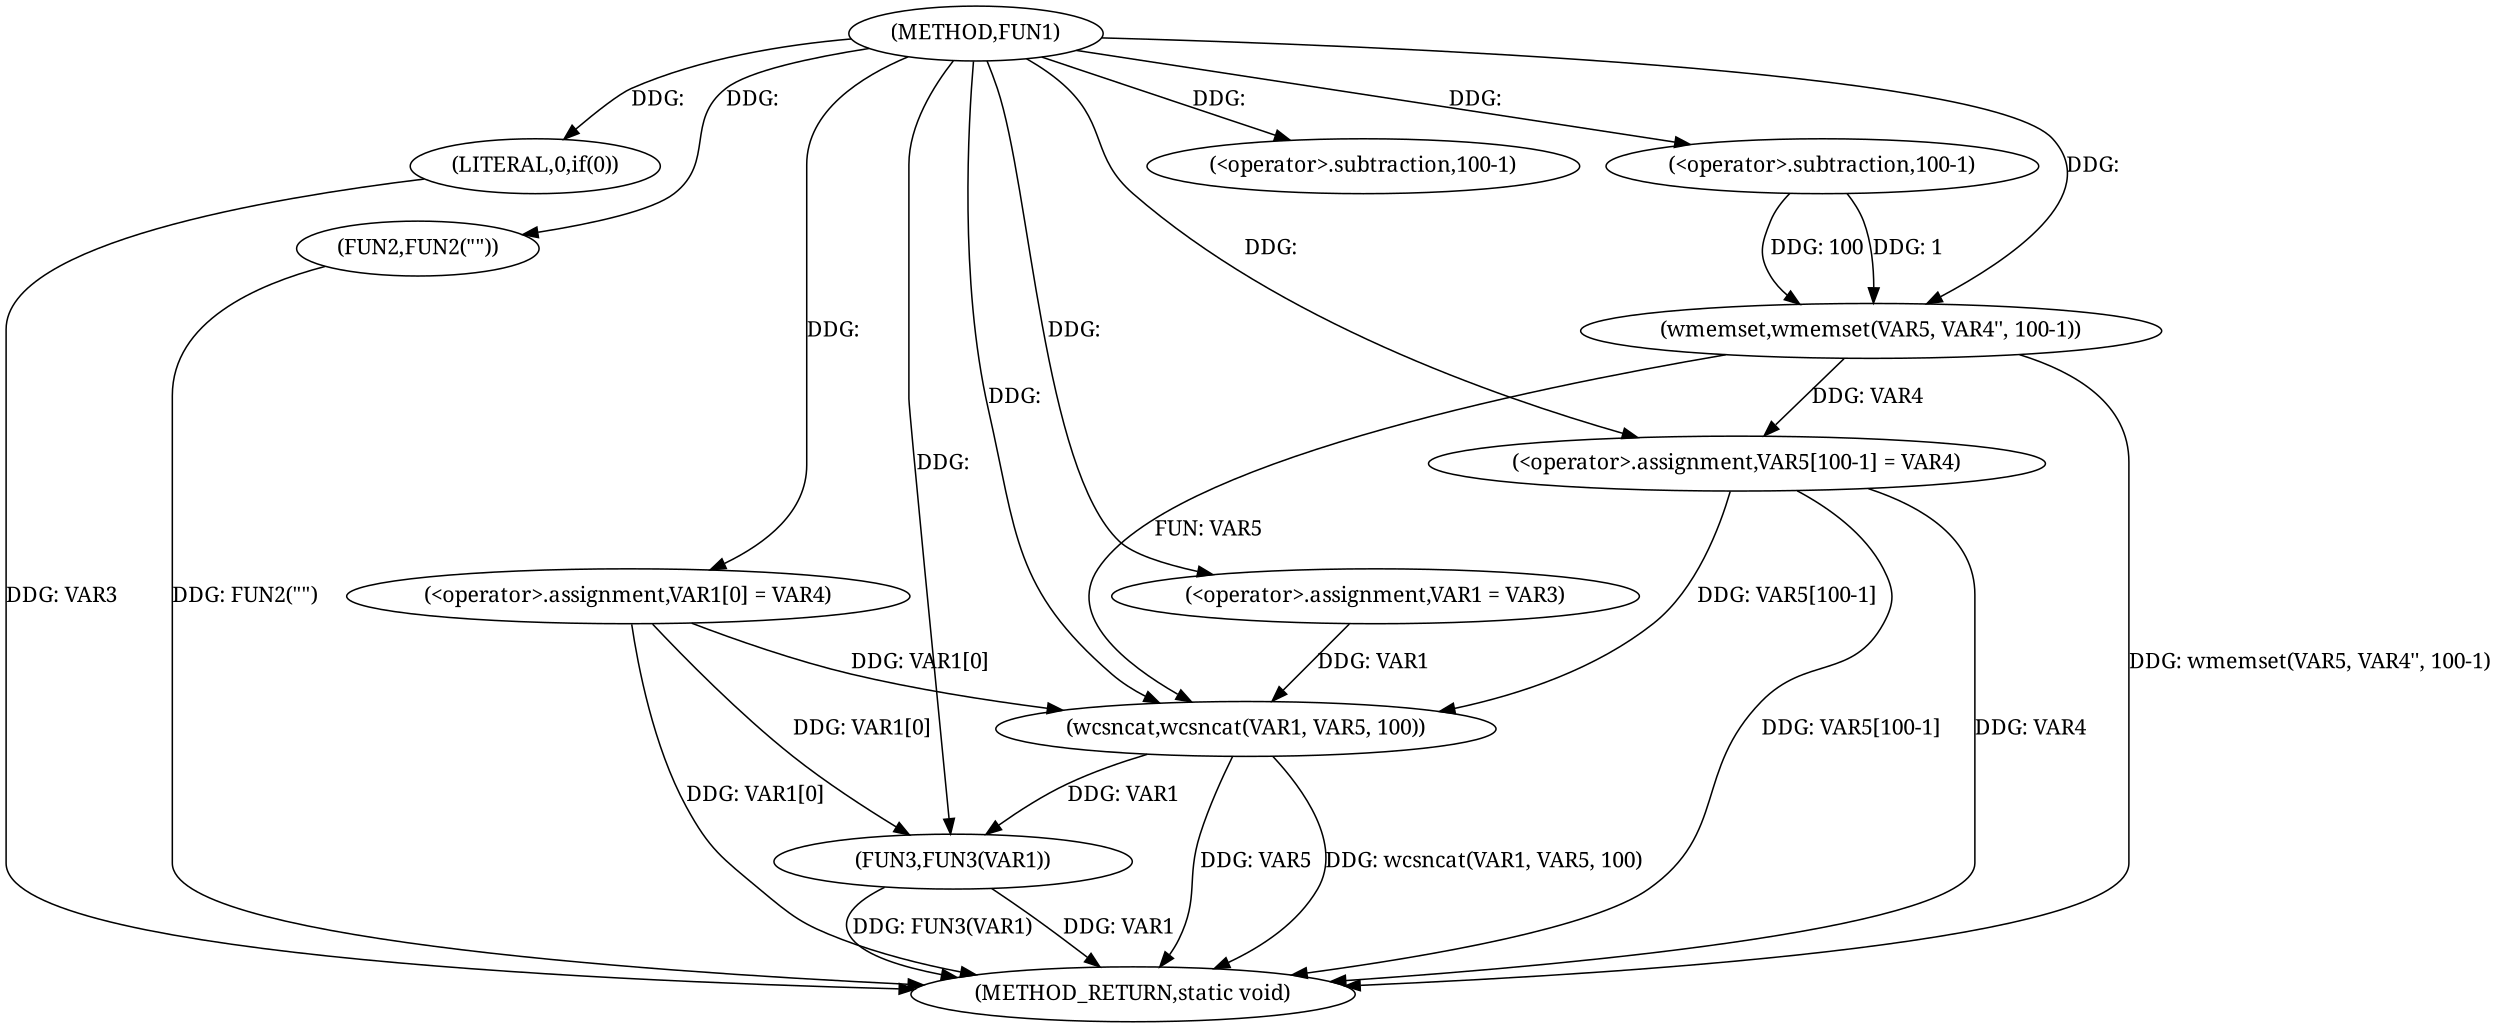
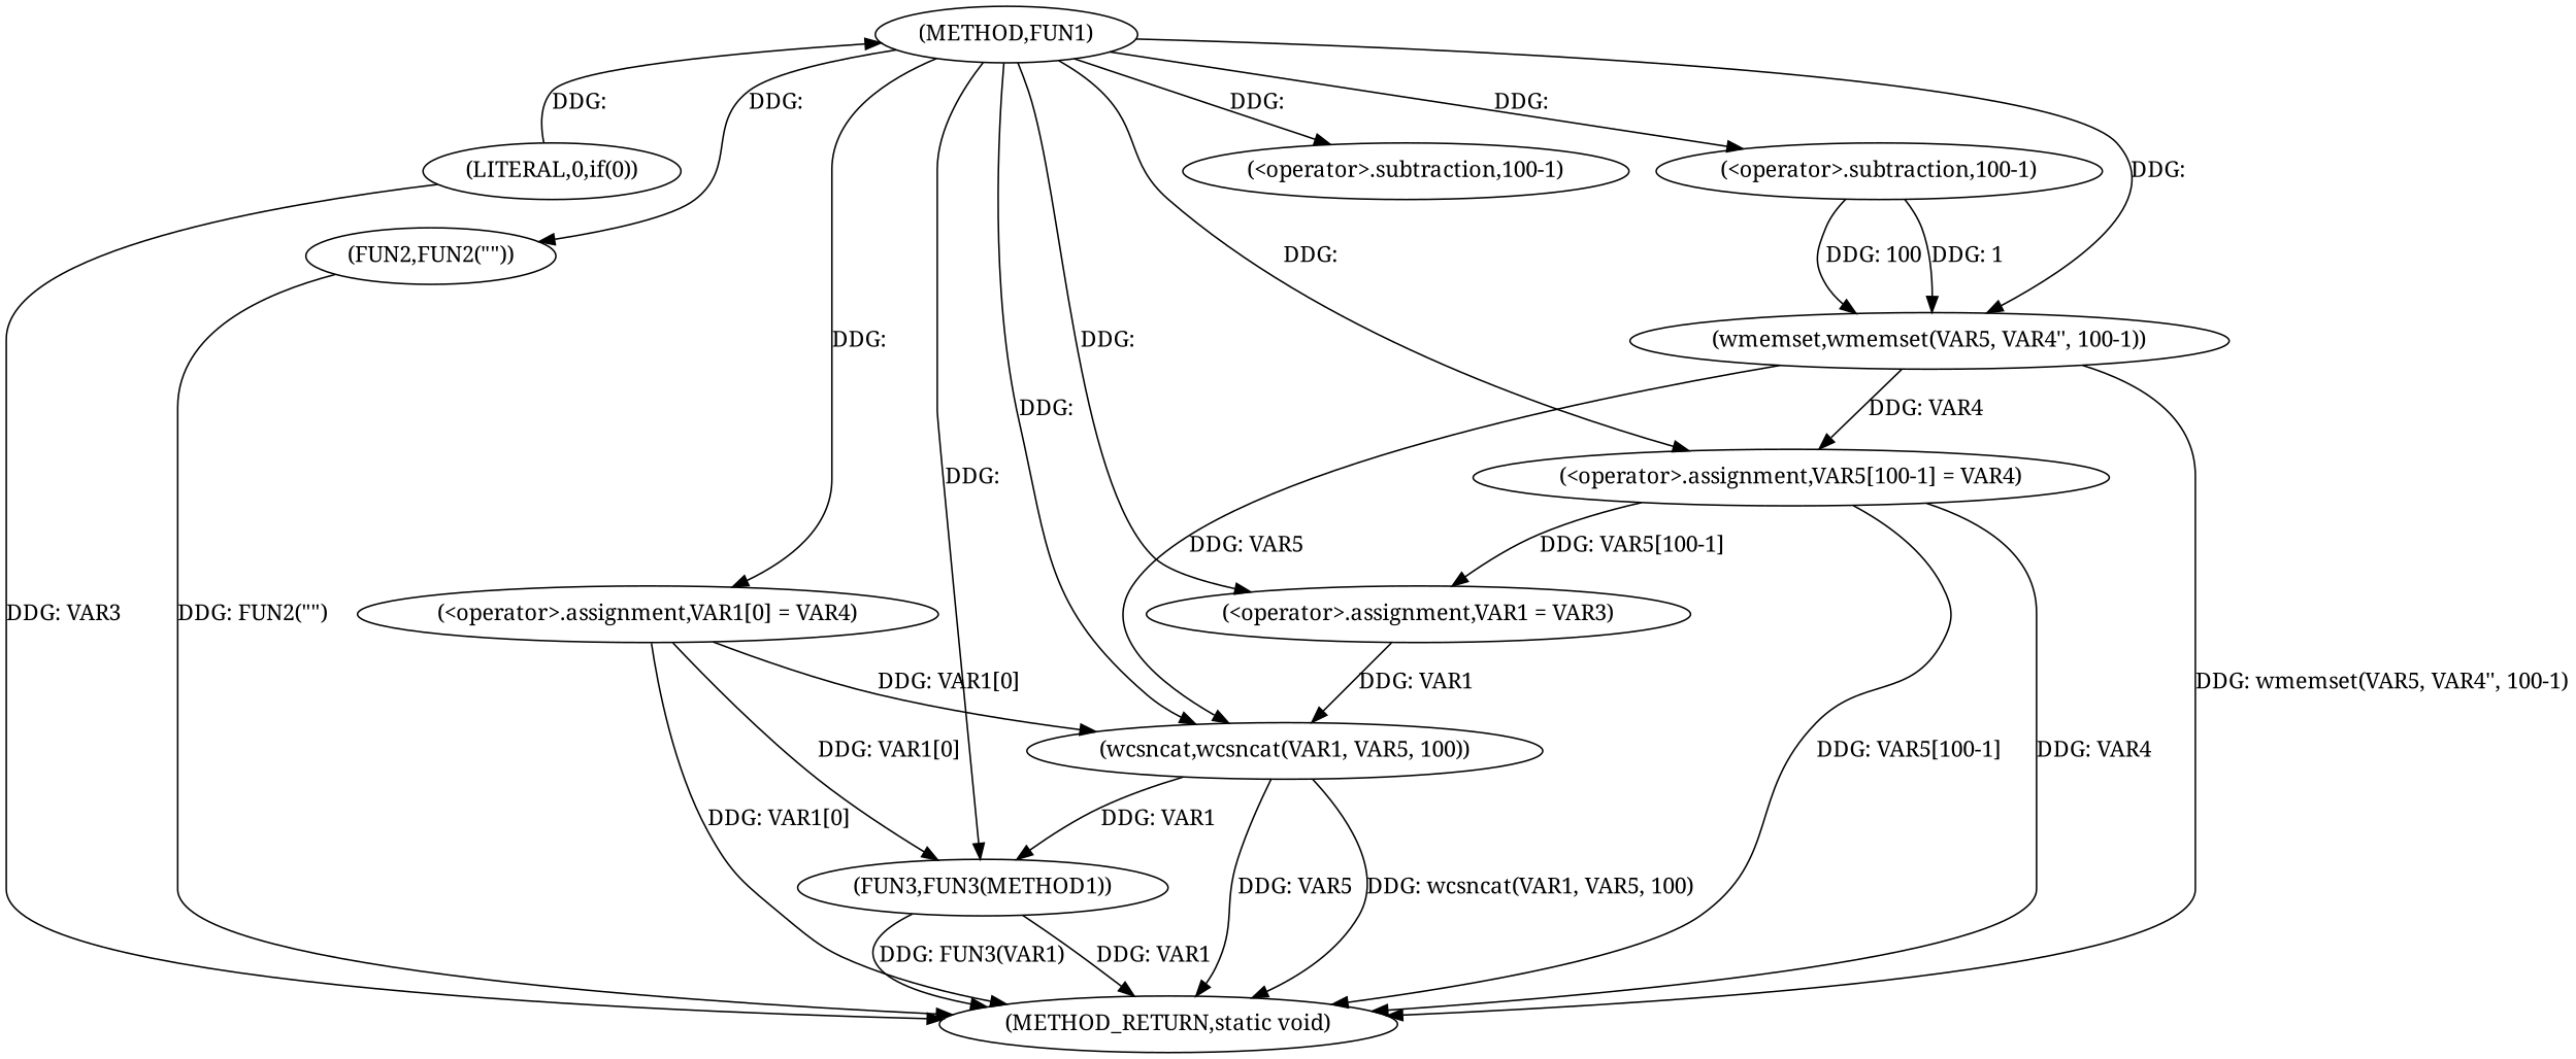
  digraph {
    fontname="Noto Serif"
    node [fontname="Noto Serif"]
    edge [fontname="Noto Serif"]
    n1 [label="(METHOD,FUN1)"]
    n2 [label="(LITERAL,0,if(0))"]
    n3 [label="(FUN2,FUN2(\"\"))"]
    n4 [label="(<operator>.assignment,VAR1 = VAR3)"]
    n5 [label="(<operator>.assignment,VAR1[0] = VAR4)"]
    n6 [label="(wmemset,wmemset(VAR5, VAR4'', 100-1))"]
    n7 [label="(<operator>.subtraction,100-1)"]
    n8 [label="(<operator>.assignment,VAR5[100-1] = VAR4)"]
    n9 [label="(<operator>.subtraction,100-1)"]
    n10 [label="(wcsncat,wcsncat(VAR1, VAR5, 100))"]
-   n11 [label="(FUN3,FUN3(VAR1))"]
+   n11 [label="(FUN3,FUN3(METHOD1))"]
    n12 [label="(METHOD_RETURN,static void)"]
-   n1 -> n2 [label="DDG: "]
+   n2 -> n1 [label="DDG: "]
    n1 -> n3 [label="DDG: "]
    n1 -> n4 [label="DDG: "]
    n1 -> n5 [label="DDG: "]
    n1 -> n6 [label="DDG: "]
    n1 -> n7 [label="DDG: "]
    n1 -> n8 [label="DDG: "]
    n1 -> n9 [label="DDG: "]
    n1 -> n10 [label="DDG: "]
    n1 -> n11 [label="DDG: "]
    n2 -> n12 [label="DDG: VAR3"]
    n3 -> n12 [label="DDG: FUN2(\"\")"]
    n4 -> n10 [label="DDG: VAR1"]
    n5 -> n10 [label="DDG: VAR1[0]"]
    n5 -> n11 [label="DDG: VAR1[0]"]
    n5 -> n12 [label="DDG: VAR1[0]"]
    n6 -> n8 [label="DDG: VAR4"]
-   n6 -> n10 [label="FUN: VAR5"]
+   n6 -> n10 [label="DDG: VAR5"]
    n6 -> n12 [label="DDG: wmemset(VAR5, VAR4'', 100-1)"]
    n7 -> n6 [label="DDG: 100"]
    n7 -> n6 [label="DDG: 1"]
-   n8 -> n10 [label="DDG: VAR5[100-1]"]
+   n8 -> n4 [label="DDG: VAR5[100-1]"]
    n8 -> n12 [label="DDG: VAR5[100-1]"]
    n8 -> n12 [label="DDG: VAR4"]
    n10 -> n11 [label="DDG: VAR1"]
    n10 -> n12 [label="DDG: wcsncat(VAR1, VAR5, 100)"]
    n10 -> n12 [label="DDG: VAR5"]
    n11 -> n12 [label="DDG: FUN3(VAR1)"]
    n11 -> n12 [label="DDG: VAR1"]
  }
